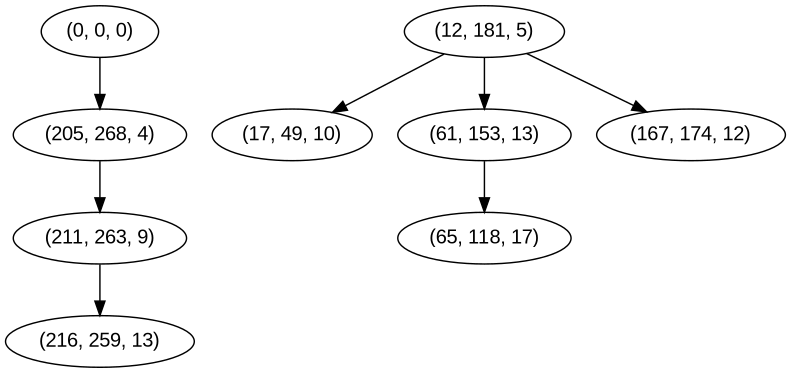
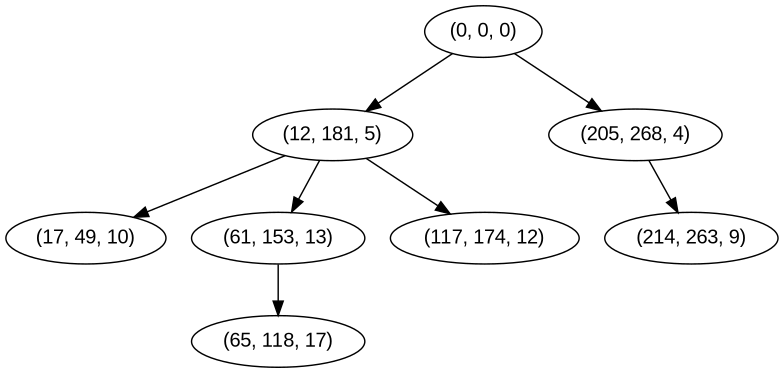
  digraph {
    fontname="Liberation Sans"
    node [fontname="Liberation Sans"]
    edge [fontname="Liberation Sans"]
    "(0, 0, 0)"
    "(12, 181, 5)"
    "(205, 268, 4)"
    "(17, 49, 10)"
    "(61, 153, 13)"
-   "(167, 174, 12)"
-   "(211, 263, 9)"
+   "(167, 174, 12)" [label="(117, 174, 12)"]
+   "(211, 263, 9)" [label="(214, 263, 9)"]
    n8 [label="(65, 118, 17)"]
-   "(216, 259, 13)"
+   "(0, 0, 0)" -> "(12, 181, 5)"
    "(0, 0, 0)" -> "(205, 268, 4)"
    "(12, 181, 5)" -> "(17, 49, 10)"
    "(12, 181, 5)" -> "(61, 153, 13)"
    "(12, 181, 5)" -> "(167, 174, 12)"
    "(205, 268, 4)" -> "(211, 263, 9)"
    "(61, 153, 13)" -> n8
-   "(211, 263, 9)" -> "(216, 259, 13)"
  }
